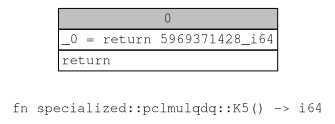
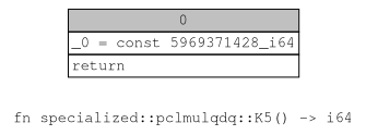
  digraph {
    fontname="Courier, monospace"
    label=<fn specialized::pclmulqdq::K5() -&gt; i64<br align="left"/>>
-   n1 [fontname="Courier, monospace" label=<<table border="0" cellborder="1" cellspacing="0"><tr><td bgcolor="gray" align="center" colspan="1">0</td></tr><tr><td align="left" balign="left">_0 = return 5969371428_i64<br/></td></tr><tr><td align="left">return</td></tr></table>> shape=none]
+   n1 [fontname="Courier, monospace" label=<<table border="0" cellborder="1" cellspacing="0"><tr><td bgcolor="gray" align="center" colspan="1">0</td></tr><tr><td align="left" balign="left">_0 = const 5969371428_i64<br/></td></tr><tr><td align="left">return</td></tr></table>> shape=none]
  }
